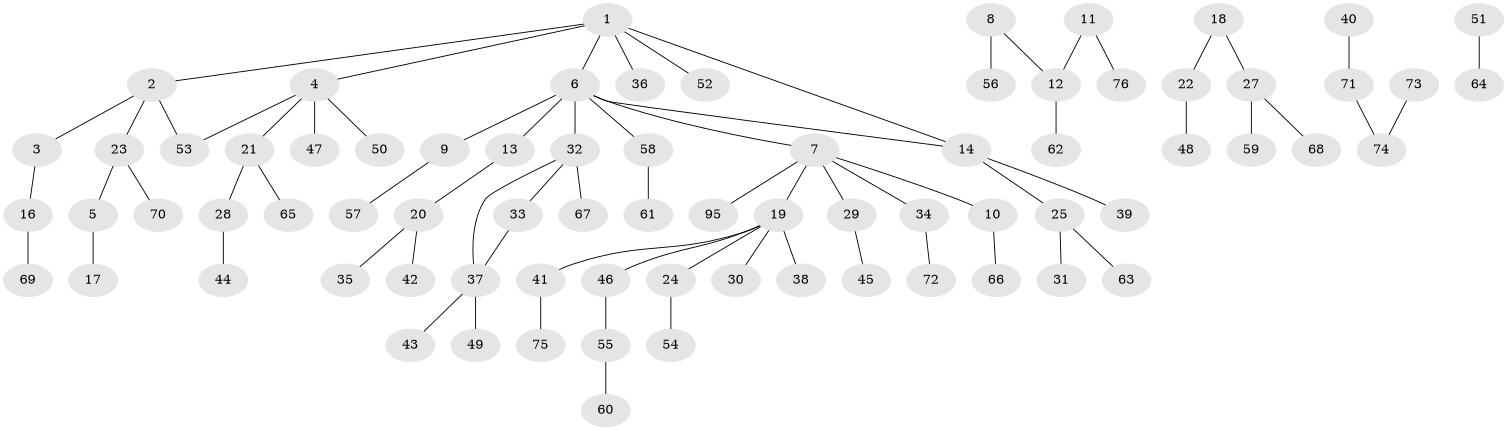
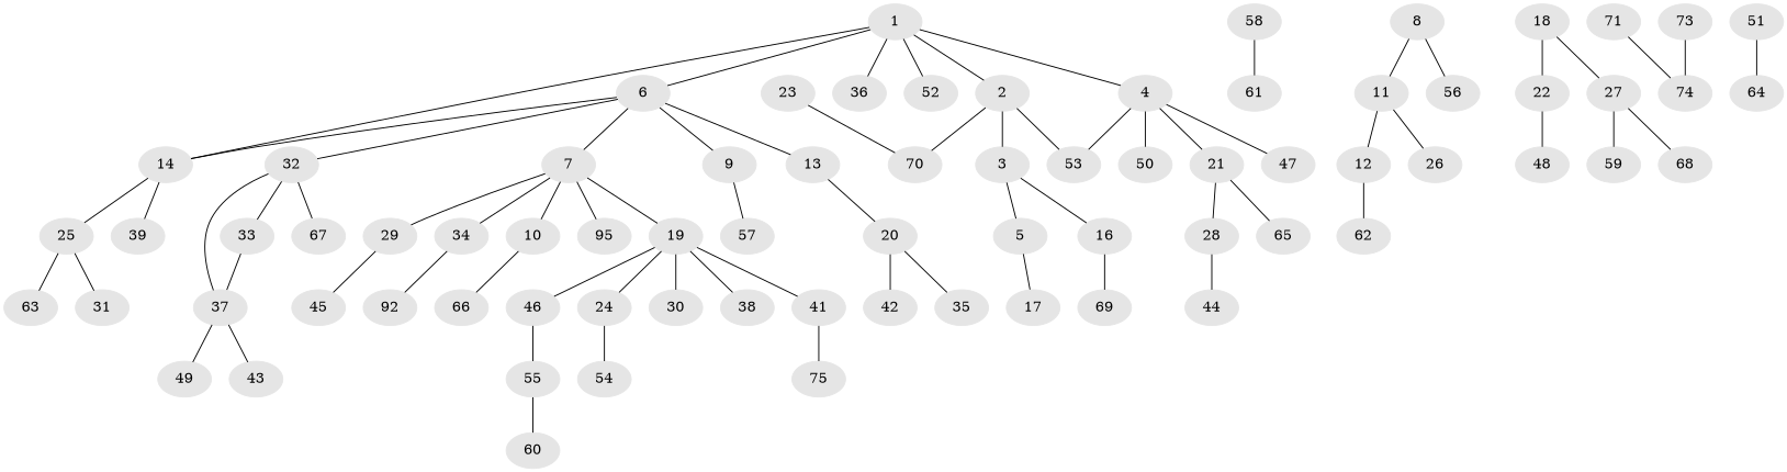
  graph {
    node [color=gray90 style=filled]
    1
    2
    4
    6
    36
    52
    14
    3
    23
    53
    21
    47
    50
    7
    9
    13
    32
    58
    8
    11
    56
    5
    16
    70
    17
    69
    18
    22
    27
    28
    65
    10
    n33 [label=95]
    19
    29
    34
    57
    20
    25
    39
    33
    67
    37
    61
    66
    24
    30
    38
    41
    46
    45
-   72
+   72 [label=92]
    12
-   26 [label=76]
+   26
    62
    35
    42
    31
    63
    48
    59
    68
    54
    75
    55
    44
-   40
    71
    43
    49
    74
    51
    64
    60
    73
    1 -- 2
    1 -- 4
    1 -- 6
    1 -- 36
    1 -- 52
    1 -- 14
    2 -- 3
-   2 -- 23
+   2 -- 70
    2 -- 53
    4 -- 53
    4 -- 21
    4 -- 47
    4 -- 50
    6 -- 14
    6 -- 7
    6 -- 9
    6 -- 13
    6 -- 32
-   6 -- 58
    14 -- 25
    14 -- 39
-   23 -- 5
+   3 -- 5
    3 -- 16
    23 -- 70
    21 -- 28
    21 -- 65
    7 -- 10
    7 -- n33
    7 -- 19
    7 -- 29
    7 -- 34
    9 -- 57
    13 -- 20
    32 -- 33
    32 -- 67
    32 -- 37
    58 -- 61
-   8 -- 12
+   8 -- 11
    8 -- 56
    11 -- 12
    11 -- 26
    5 -- 17
    16 -- 69
    18 -- 22
    18 -- 27
    22 -- 48
    27 -- 59
    27 -- 68
    28 -- 44
    10 -- 66
    19 -- 24
    19 -- 30
    19 -- 38
    19 -- 41
    19 -- 46
    29 -- 45
    34 -- 72
    20 -- 35
    20 -- 42
    25 -- 31
    25 -- 63
    33 -- 37
    37 -- 43
    37 -- 49
    24 -- 54
    41 -- 75
    46 -- 55
    12 -- 62
    55 -- 60
-   40 -- 71
    71 -- 74
    51 -- 64
    73 -- 74
  }
